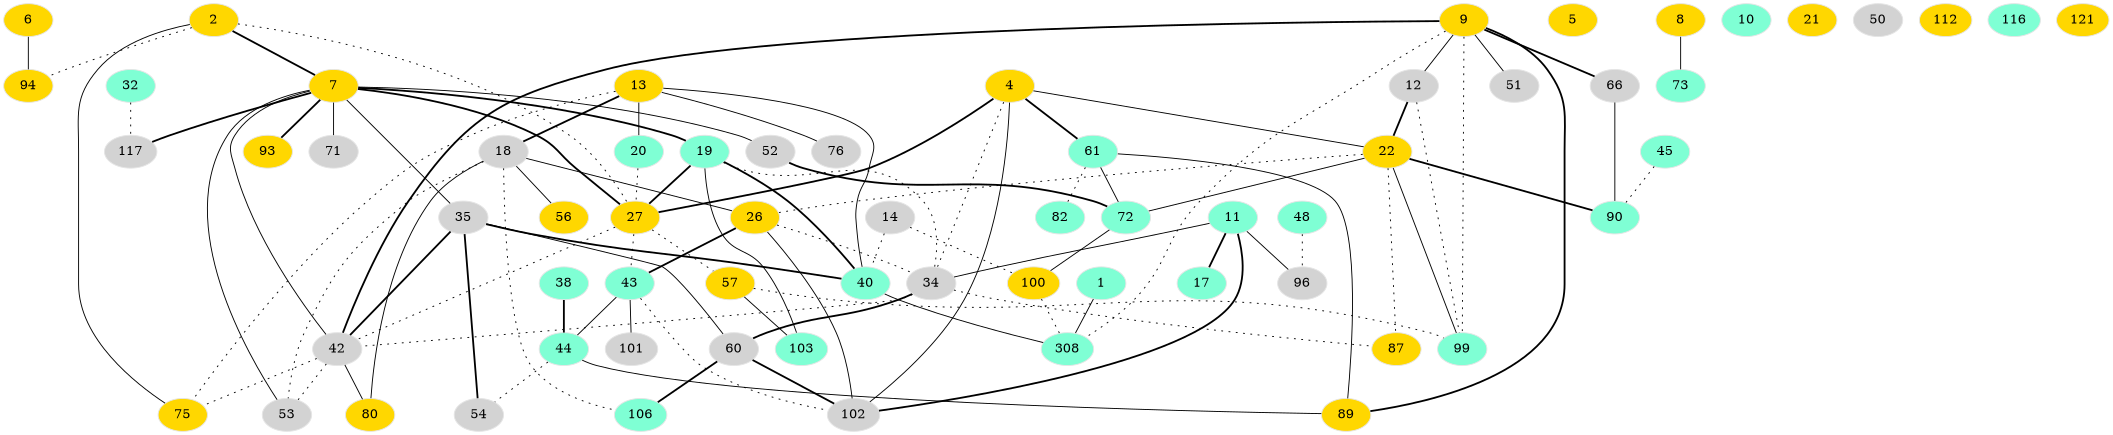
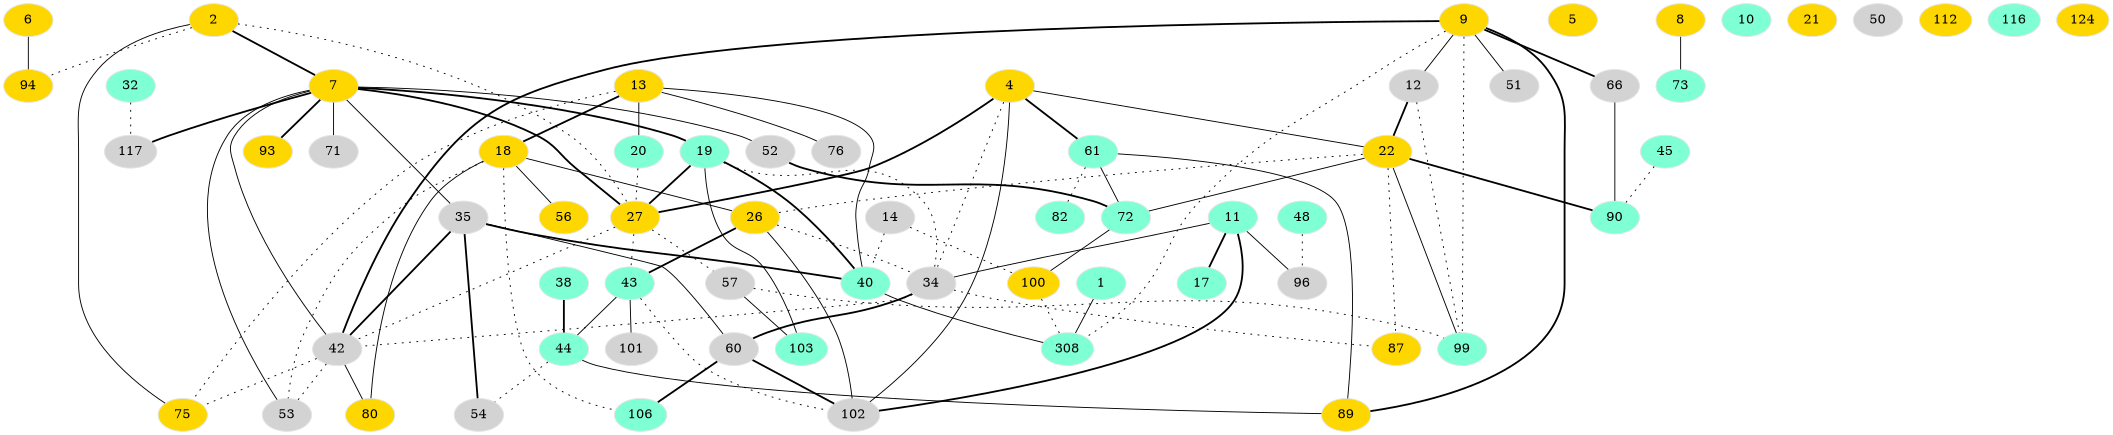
  graph {
    node [color=gray90 fillcolor=aquamarine style=filled]
    edge [style=solid]
    n1 [label=308]
    1
    2 [fillcolor=gold super="+55"]
    7 [fillcolor=gold super="+30+15"]
    27 [fillcolor=gold super="+65"]
    75 [fillcolor=gold]
    94 [fillcolor=gold]
    19 [super="+47"]
    n9 [fillcolor=lightgrey label=35 super="+31+37"]
    42 [fillcolor=lightgrey super="+98"]
    52 [fillcolor=lightgrey super="+77+91"]
    53 [fillcolor=lightgrey]
    71 [fillcolor=lightgrey super="+88"]
    93 [fillcolor=gold]
    117 [fillcolor=lightgrey]
    43 [super="+104+114"]
-   57 [fillcolor=gold super="+63"]
+   57 [fillcolor=lightgrey super="+63"]
    4 [fillcolor=gold super="+28+130"]
    22 [fillcolor=gold super="+107+69"]
    34 [fillcolor=lightgrey super="+62"]
    61 [super="+84"]
    102 [fillcolor=lightgrey super="+118"]
    11 [super="+16+68"]
    17
    96 [fillcolor=lightgrey]
-   18 [fillcolor=lightgrey super="+120+24+105"]
+   18 [fillcolor=gold super="+120+24+105"]
    26 [fillcolor=gold super="+49"]
    56 [fillcolor=gold]
    80 [fillcolor=gold]
    106
    99 [super="+111"]
    87 [fillcolor=gold]
    72 [super="+83+78"]
    90
    60 [fillcolor=lightgrey super="+115"]
    89 [fillcolor=gold]
    82
    5 [fillcolor=gold]
    6 [fillcolor=gold]
    40 [super="+59+132"]
    103
    54 [fillcolor=lightgrey]
    8 [fillcolor=gold super="+74"]
    73
    9 [fillcolor=gold super="+29"]
    12 [fillcolor=lightgrey super="+35"]
    51 [fillcolor=lightgrey]
    66 [fillcolor=lightgrey]
    10
    13 [fillcolor=gold super="+41+97+110"]
    20 [super="+109"]
    76 [fillcolor=lightgrey]
    14 [fillcolor=lightgrey super="+92+81"]
    100 [fillcolor=gold]
    21 [fillcolor=gold]
    44 [super="+64+79"]
    101 [fillcolor=lightgrey]
    32 [super="+46"]
    38 [super="+39"]
    45
    48
    50 [fillcolor=lightgrey]
    112 [fillcolor=gold]
    116
-   121 [fillcolor=gold]
+   121 [fillcolor=gold label=124]
    1 -- n1
    2 -- 7 [style=bold]
    2 -- 27 [style=dotted]
    2 -- 75
    2 -- 94 [style=dotted]
    7 -- 27 [style=bold]
    7 -- 19 [style=bold]
    7 -- n9 [weight=2]
    7 -- 42
    7 -- 52
    7 -- 53
    7 -- 71
    7 -- 93 [style=bold]
    7 -- 117 [style=bold]
    27 -- 42 [style=dotted]
    27 -- 43 [style=dotted]
    27 -- 57 [style=dotted]
    19 -- 27 [style=bold]
    19 -- 34 [style=dotted]
    19 -- 40 [style=bold]
    19 -- 103
    n9 -- 42 [style=bold]
    n9 -- 60
    n9 -- 40 [style=bold]
    n9 -- 54 [style=bold weight=2]
    42 -- 75 [style=dotted]
    42 -- 53 [style=dotted]
    42 -- 80
    52 -- 72 [style=bold]
    43 -- 102 [style=dotted]
    43 -- 44
    43 -- 101
    57 -- 99 [style=dotted]
    57 -- 103
    4 -- 27 [style=bold]
    4 -- 22
    4 -- 34 [style=dotted]
    4 -- 61 [style=bold]
    4 -- 102
    22 -- 26 [style=dotted]
    22 -- 99
    22 -- 87 [style=dotted]
    22 -- 72
    22 -- 90 [style=bold]
    34 -- 42 [style=dotted]
    34 -- 87 [style=dotted]
    34 -- 60 [style=bold]
    61 -- 72
    61 -- 89
    61 -- 82 [style=dotted]
    11 -- 34
    11 -- 102 [style=bold]
    11 -- 17 [style=bold]
    11 -- 96
    18 -- 53 [style=dotted]
    18 -- 26
    18 -- 56
    18 -- 80
    18 -- 106 [style=dotted]
    26 -- 43 [style=bold]
    26 -- 34 [style=dotted]
    26 -- 102
    72 -- 100
    60 -- 102 [style=bold]
    60 -- 106 [style=bold]
    6 -- 94
    40 -- n1
    8 -- 73
    9 -- n1 [style=dotted]
    9 -- 42 [style=bold]
    9 -- 99 [style=dotted]
    9 -- 89 [style=bold]
    9 -- 12
    9 -- 51
    9 -- 66 [style=bold]
    12 -- 22 [style=bold]
    12 -- 99 [style=dotted]
    66 -- 90
    13 -- 75 [style=dotted]
    13 -- 18 [style=bold]
    13 -- 40
    13 -- 20
    13 -- 76
    20 -- 27 [style=dotted]
    14 -- 40 [style=dotted]
    14 -- 100 [style=dotted]
    100 -- n1 [style=dotted]
    44 -- 89
    44 -- 54 [style=dotted]
    32 -- 117 [style=dotted]
    38 -- 44 [style=bold]
    45 -- 90 [style=dotted]
    48 -- 96 [style=dotted]
  }
